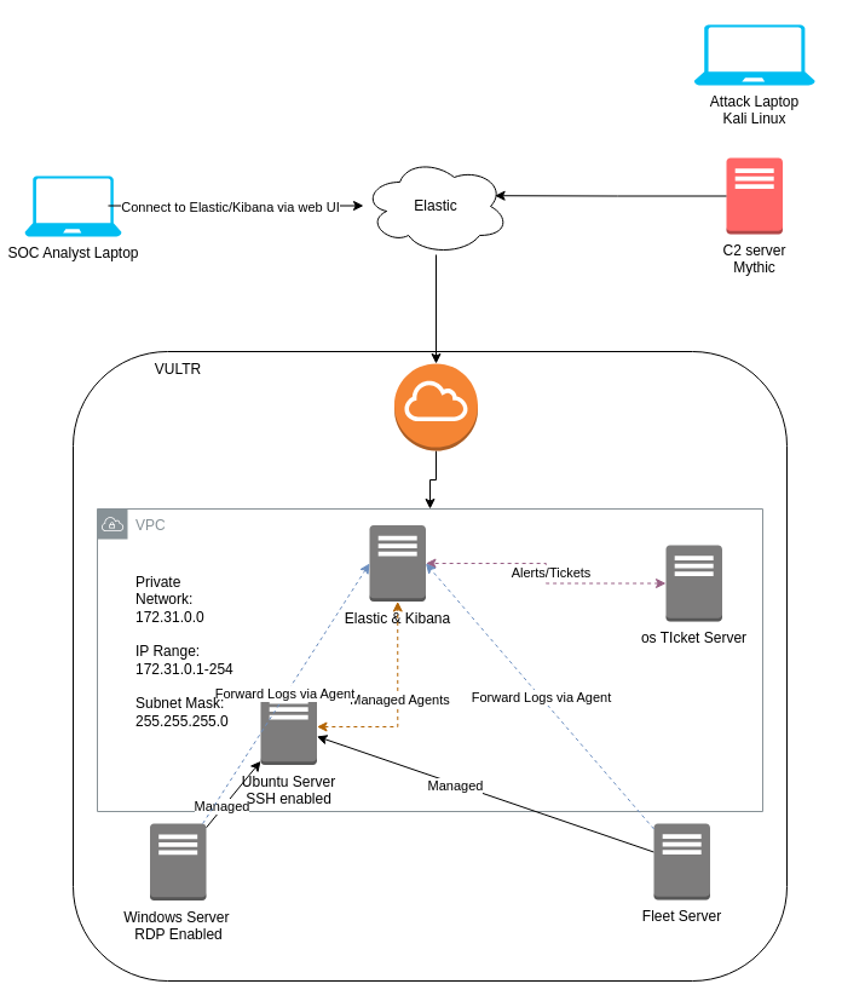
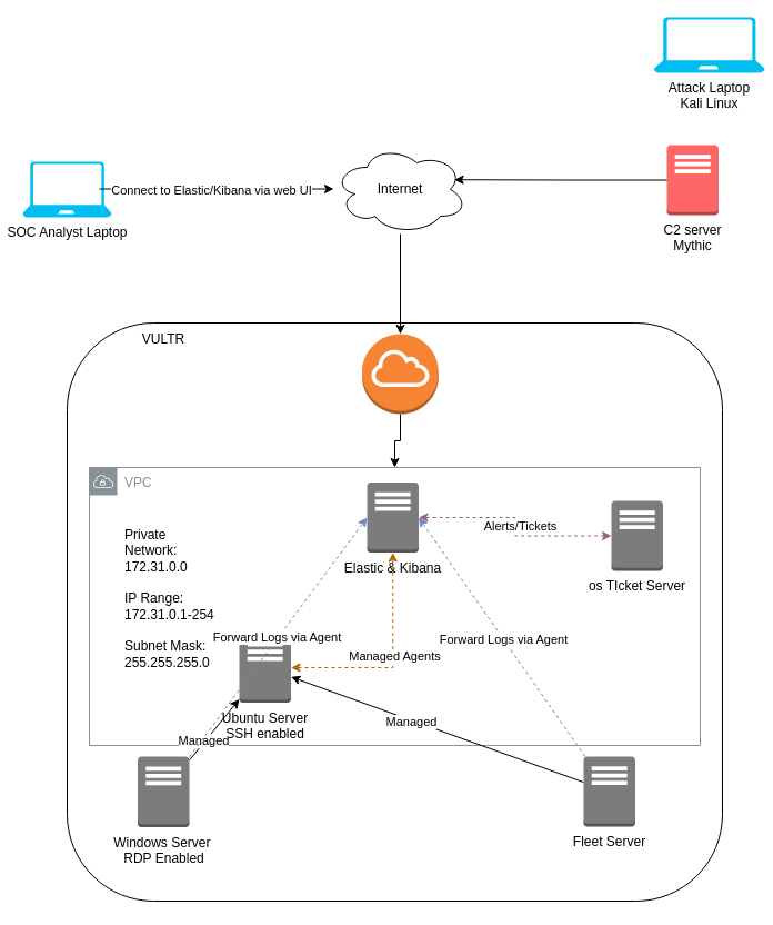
  <mxCell id="0" />
  <mxCell id="1" parent="0" />
  <mxCell id="2" value="" style="rounded=1;whiteSpace=wrap;html=1;" parent="1" vertex="1"><mxGeometry x="60" y="290" width="590" height="520" as="geometry" /></mxCell>
  <mxCell id="3" value="VPC" style="sketch=0;outlineConnect=0;gradientColor=none;html=1;whiteSpace=wrap;fontSize=12;fontStyle=0;shape=mxgraph.aws4.group;grIcon=mxgraph.aws4.group_vpc;strokeColor=#879196;fillColor=none;verticalAlign=top;align=left;spacingLeft=30;fontColor=#879196;dashed=0;" parent="1" vertex="1"><mxGeometry x="80" y="420" width="550" height="250" as="geometry" /></mxCell>
  <mxCell id="4" style="rounded=0;orthogonalLoop=1;jettySize=auto;html=1;" parent="1" source="6" target="7" edge="1"><mxGeometry relative="1" as="geometry" /></mxCell>
  <mxCell id="5" value="Managed" style="edgeLabel;html=1;align=center;verticalAlign=middle;resizable=0;points=[];" parent="4" vertex="1" connectable="0"><mxGeometry x="0.18" y="1" relative="1" as="geometry"><mxPoint as="offset" /></mxGeometry></mxCell>
- <mxCell id="6" value="Fleet Server" style="outlineConnect=0;dashed=0;verticalLabelPosition=bottom;verticalAlign=top;align=center;html=1;shape=mxgraph.aws3.traditional_server;fillColor=#7D7C7C;gradientColor=none;" parent="1" vertex="1"><mxGeometry x="540" y="680" width="46.5" height="63" as="geometry" /></mxCell>
+ <mxCell id="6" value="Fleet Server" style="outlineConnect=0;dashed=0;verticalLabelPosition=bottom;verticalAlign=top;align=center;html=1;shape=mxgraph.aws3.traditional_server;fillColor=#7D7C7C;gradientColor=none;" parent="1" vertex="1"><mxGeometry x="525" y="680" width="46.5" height="63" as="geometry" /></mxCell>
  <mxCell id="7" value="Ubuntu Server&lt;div&gt;SSH enabled&lt;/div&gt;" style="outlineConnect=0;dashed=0;verticalLabelPosition=bottom;verticalAlign=top;align=center;html=1;shape=mxgraph.aws3.traditional_server;fillColor=#7D7C7C;gradientColor=none;" parent="1" vertex="1"><mxGeometry x="215" y="568.5" width="46.5" height="63" as="geometry" /></mxCell>
  <mxCell id="8" value="C2 server&lt;div&gt;Mythic&lt;/div&gt;" style="outlineConnect=0;dashed=0;verticalLabelPosition=bottom;verticalAlign=top;align=center;html=1;shape=mxgraph.aws3.traditional_server;fillColor=#FF6666;strokeColor=#ae4132;" parent="1" vertex="1"><mxGeometry x="600" y="130" width="46.5" height="63" as="geometry" /></mxCell>
  <mxCell id="9" value="os TIcket Server&lt;div&gt;&lt;br&gt;&lt;/div&gt;" style="outlineConnect=0;dashed=0;verticalLabelPosition=bottom;verticalAlign=top;align=center;html=1;shape=mxgraph.aws3.traditional_server;fillColor=#7D7C7C;gradientColor=none;" parent="1" vertex="1"><mxGeometry x="550" y="450" width="46.5" height="63" as="geometry" /></mxCell>
  <mxCell id="10" style="rounded=0;orthogonalLoop=1;jettySize=auto;html=1;" parent="1" source="12" target="7" edge="1"><mxGeometry relative="1" as="geometry" /></mxCell>
  <mxCell id="11" value="Managed" style="edgeLabel;html=1;align=center;verticalAlign=middle;resizable=0;points=[];" parent="10" vertex="1" connectable="0"><mxGeometry x="-0.389" y="2" relative="1" as="geometry"><mxPoint as="offset" /></mxGeometry></mxCell>
  <mxCell id="12" value="Windows Server&amp;nbsp;&lt;div&gt;RDP Enabled&lt;/div&gt;" style="outlineConnect=0;dashed=0;verticalLabelPosition=bottom;verticalAlign=top;align=center;html=1;shape=mxgraph.aws3.traditional_server;fillColor=#7D7C7C;gradientColor=none;" parent="1" vertex="1"><mxGeometry x="123.5" y="680" width="46.5" height="63.5" as="geometry" /></mxCell>
- <mxCell id="13" value="Elastic &amp;amp; Kibana" style="outlineConnect=0;dashed=0;verticalLabelPosition=bottom;verticalAlign=top;align=center;html=1;shape=mxgraph.aws3.traditional_server;fillColor=#7D7C7C;gradientColor=none;" parent="1" vertex="1"><mxGeometry x="305" y="433.5" width="46.5" height="63" as="geometry" /></mxCell>
+ <mxCell id="13" value="Elastic &amp;amp; Kibana" style="outlineConnect=0;dashed=0;verticalLabelPosition=bottom;verticalAlign=top;align=center;html=1;shape=mxgraph.aws3.traditional_server;fillColor=#7D7C7C;gradientColor=none;" parent="1" vertex="1"><mxGeometry x="330" y="433.5" width="46.5" height="63" as="geometry" /></mxCell>
  <mxCell id="14" value="VULTR" style="text;html=1;align=center;verticalAlign=middle;whiteSpace=wrap;rounded=0;" parent="1" vertex="1"><mxGeometry x="116.75" y="290" width="60" height="30" as="geometry" /></mxCell>
  <mxCell id="15" style="edgeStyle=orthogonalEdgeStyle;rounded=0;orthogonalLoop=1;jettySize=auto;html=1;entryX=0.5;entryY=1;entryDx=0;entryDy=0;entryPerimeter=0;startArrow=classic;startFill=1;fillColor=#fad7ac;strokeColor=#b46504;dashed=1;" parent="1" source="7" target="13" edge="1"><mxGeometry relative="1" as="geometry" /></mxCell>
  <mxCell id="16" value="Managed Agents" style="edgeLabel;html=1;align=center;verticalAlign=middle;resizable=0;points=[];" parent="15" vertex="1" connectable="0"><mxGeometry x="0.046" y="-1" relative="1" as="geometry"><mxPoint as="offset" /></mxGeometry></mxCell>
  <mxCell id="17" style="edgeStyle=orthogonalEdgeStyle;rounded=0;orthogonalLoop=1;jettySize=auto;html=1;entryX=1;entryY=0.5;entryDx=0;entryDy=0;entryPerimeter=0;fillColor=#e6d0de;strokeColor=#996185;dashed=1;gradientColor=#d5739d;startArrow=classic;startFill=1;" parent="1" source="9" target="13" edge="1"><mxGeometry relative="1" as="geometry" /></mxCell>
  <mxCell id="18" value="Alerts/Tickets" style="edgeLabel;html=1;align=center;verticalAlign=middle;resizable=0;points=[];" parent="17" vertex="1" connectable="0"><mxGeometry x="0.009" y="-3" relative="1" as="geometry"><mxPoint x="1" as="offset" /></mxGeometry></mxCell>
  <mxCell id="19" style="rounded=0;orthogonalLoop=1;jettySize=auto;html=1;entryX=0;entryY=0.5;entryDx=0;entryDy=0;entryPerimeter=0;fillColor=#dae8fc;gradientColor=#7ea6e0;strokeColor=#6c8ebf;dashed=1;" parent="1" source="12" target="13" edge="1"><mxGeometry relative="1" as="geometry" /></mxCell>
  <mxCell id="20" value="Forward Logs via Agent" style="edgeLabel;html=1;align=center;verticalAlign=middle;resizable=0;points=[];" parent="19" vertex="1" connectable="0"><mxGeometry x="-0.009" y="2" relative="1" as="geometry"><mxPoint x="1" as="offset" /></mxGeometry></mxCell>
  <mxCell id="21" style="rounded=0;orthogonalLoop=1;jettySize=auto;html=1;entryX=1;entryY=0.5;entryDx=0;entryDy=0;entryPerimeter=0;fillColor=#dae8fc;gradientColor=#7ea6e0;strokeColor=#6c8ebf;dashed=1;" parent="1" source="6" target="13" edge="1"><mxGeometry relative="1" as="geometry" /></mxCell>
  <mxCell id="22" value="Forward Logs via Agent" style="edgeLabel;html=1;align=center;verticalAlign=middle;resizable=0;points=[];" parent="21" vertex="1" connectable="0"><mxGeometry x="-0.013" relative="1" as="geometry"><mxPoint as="offset" /></mxGeometry></mxCell>
  <mxCell id="23" value="Private Network: 172.31.0.0&lt;div&gt;&lt;br&gt;&lt;div style=&quot;&quot;&gt;IP Range: 172.31.0.1-254&lt;/div&gt;&lt;/div&gt;&lt;div&gt;&lt;br&gt;&lt;/div&gt;&lt;div&gt;Subnet Mask: 255.255.255.0&lt;/div&gt;" style="text;html=1;align=left;verticalAlign=middle;whiteSpace=wrap;rounded=0;" parent="1" vertex="1"><mxGeometry x="110" y="523" width="90" height="30" as="geometry" /></mxCell>
  <mxCell id="24" style="edgeStyle=orthogonalEdgeStyle;rounded=0;orthogonalLoop=1;jettySize=auto;html=1;" parent="1" source="25" target="3" edge="1"><mxGeometry relative="1" as="geometry" /></mxCell>
  <mxCell id="25" value="" style="outlineConnect=0;dashed=0;verticalLabelPosition=bottom;verticalAlign=top;align=center;html=1;shape=mxgraph.aws3.internet_gateway;fillColor=#F58534;gradientColor=none;" parent="1" vertex="1"><mxGeometry x="325.5" y="300" width="69" height="72" as="geometry" /></mxCell>
  <mxCell id="26" style="edgeStyle=orthogonalEdgeStyle;rounded=0;orthogonalLoop=1;jettySize=auto;html=1;" parent="1" source="27" target="25" edge="1"><mxGeometry relative="1" as="geometry" /></mxCell>
- <mxCell id="27" value="Elastic" style="ellipse;shape=cloud;whiteSpace=wrap;html=1;" parent="1" vertex="1"><mxGeometry x="300" y="130" width="120" height="80" as="geometry" /></mxCell>
+ <mxCell id="27" value="Internet" style="ellipse;shape=cloud;whiteSpace=wrap;html=1;" parent="1" vertex="1"><mxGeometry x="300" y="130" width="120" height="80" as="geometry" /></mxCell>
  <mxCell id="28" value="SOC Analyst Laptop" style="verticalLabelPosition=bottom;html=1;verticalAlign=top;align=center;strokeColor=none;fillColor=#00BEF2;shape=mxgraph.azure.laptop;pointerEvents=1;" parent="1" vertex="1"><mxGeometry y="145" width="80" height="50" as="geometry" x="20" /></mxCell>
  <mxCell id="29" style="edgeStyle=orthogonalEdgeStyle;rounded=0;orthogonalLoop=1;jettySize=auto;html=1;entryX=0.092;entryY=0.5;entryDx=0;entryDy=0;entryPerimeter=0;" parent="1" edge="1"><mxGeometry relative="1" as="geometry"><mxPoint x="88.96" y="169.5" as="sourcePoint" /><mxPoint x="300" y="169.5" as="targetPoint" /></mxGeometry></mxCell>
  <mxCell id="30" value="Connect to Elastic/Kibana via web UI" style="edgeLabel;html=1;align=center;verticalAlign=middle;resizable=0;points=[];" parent="29" vertex="1" connectable="0"><mxGeometry x="-0.293" y="-3" relative="1" as="geometry"><mxPoint x="26" y="-2" as="offset" /></mxGeometry></mxCell>
- <mxCell id="31" value="Attack Laptop&lt;div&gt;Kali Linux&lt;/div&gt;" style="verticalLabelPosition=bottom;html=1;verticalAlign=top;align=center;strokeColor=none;fillColor=#00BEF2;shape=mxgraph.azure.laptop;pointerEvents=1;" parent="1" vertex="1"><mxGeometry x="573.25" y="20" width="100" height="50" as="geometry" /></mxCell>
+ <mxCell id="31" value="Attack Laptop&lt;div&gt;Kali Linux&lt;/div&gt;" style="verticalLabelPosition=bottom;html=1;verticalAlign=top;align=center;strokeColor=none;fillColor=#00BEF2;shape=mxgraph.azure.laptop;pointerEvents=1;" parent="1" vertex="1"><mxGeometry x="588.25" y="15" width="100" height="50" as="geometry" /></mxCell>
  <mxCell id="32" style="edgeStyle=orthogonalEdgeStyle;rounded=0;orthogonalLoop=1;jettySize=auto;html=1;entryX=0.905;entryY=0.39;entryDx=0;entryDy=0;entryPerimeter=0;" parent="1" source="8" target="27" edge="1"><mxGeometry relative="1" as="geometry" /></mxCell>
  <mxCell id="33" style="rounded=0;orthogonalLoop=1;jettySize=auto;html=1;entryX=0.88;entryY=0.25;entryDx=0;entryDy=0;entryPerimeter=0;strokeColor=none;dashed=1;" parent="1" source="31" target="27" edge="1"><mxGeometry relative="1" as="geometry" /></mxCell>
